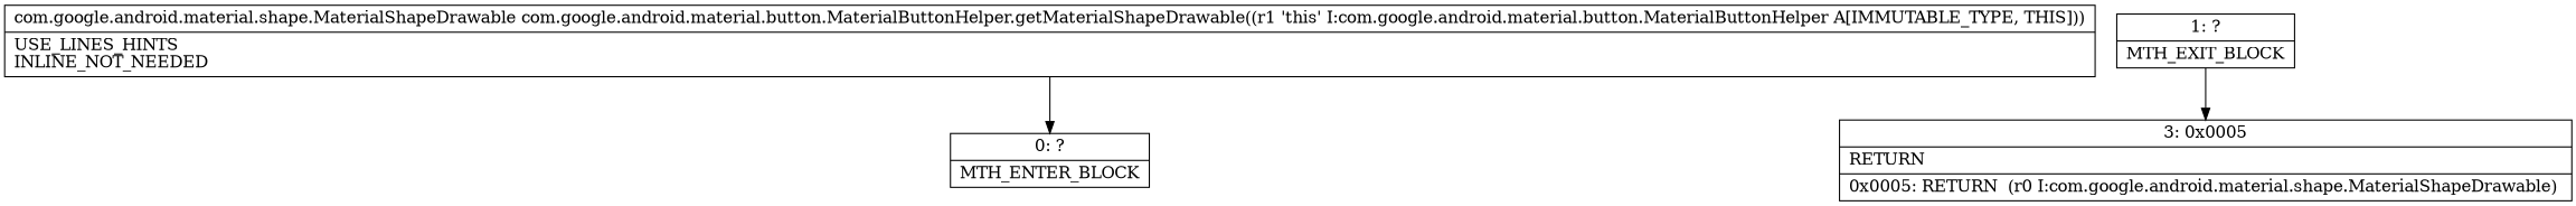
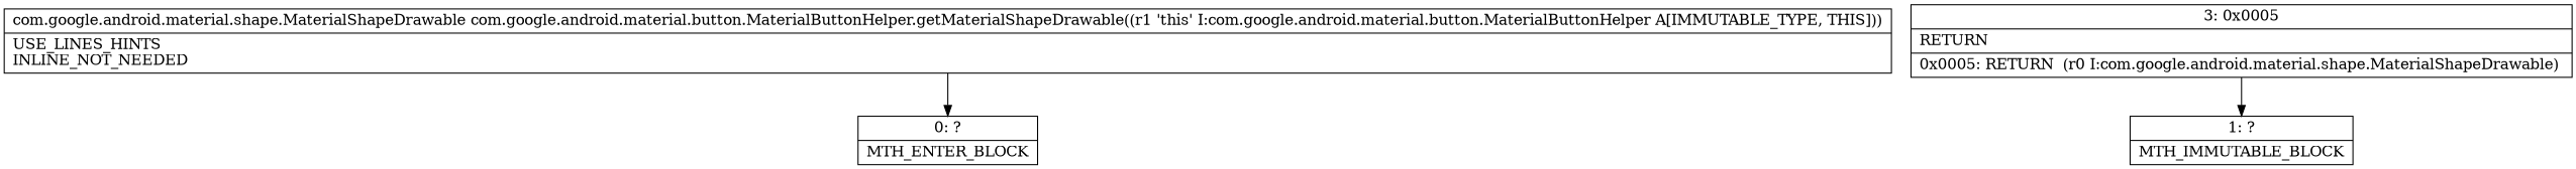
  digraph {
    node [shape=record]
    n1 [label="{0\:\ ?|MTH_ENTER_BLOCK\l}"]
    n2 [label="{3\:\ 0x0005|RETURN\l|0x0005: RETURN  (r0 I:com.google.android.material.shape.MaterialShapeDrawable) \l}"]
-   n3 [label="{1\:\ ?|MTH_EXIT_BLOCK\l}"]
+   n3 [label="{1\:\ ?|MTH_IMMUTABLE_BLOCK\l}"]
    n4 [label="{com.google.android.material.shape.MaterialShapeDrawable com.google.android.material.button.MaterialButtonHelper.getMaterialShapeDrawable((r1 'this' I:com.google.android.material.button.MaterialButtonHelper A[IMMUTABLE_TYPE, THIS]))  | USE_LINES_HINTS\lINLINE_NOT_NEEDED\l}"]
-   n3 -> n2
+   n2 -> n3
    n4 -> n1
  }
